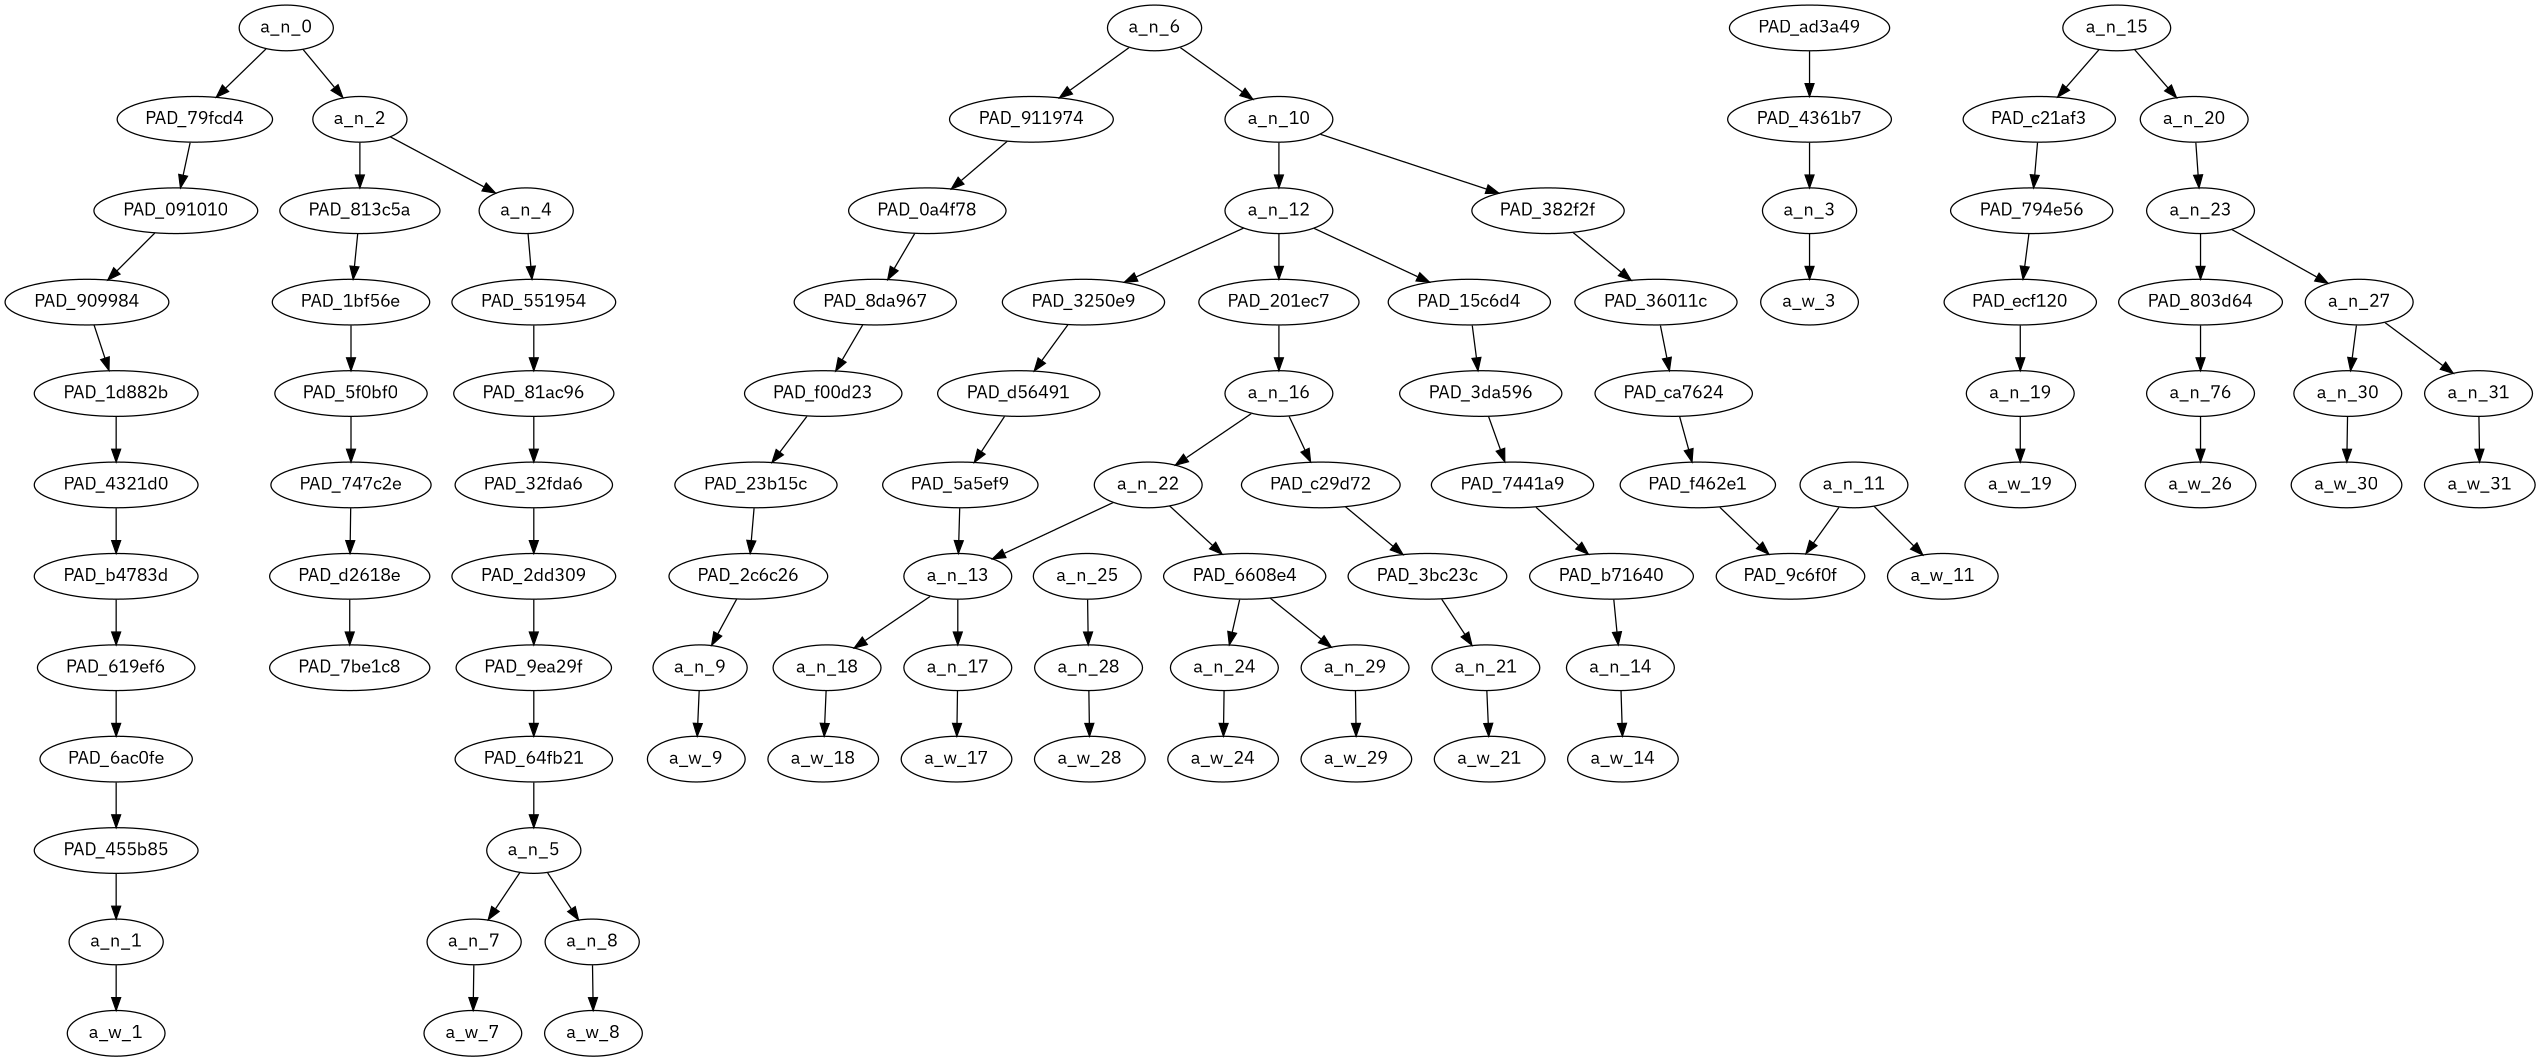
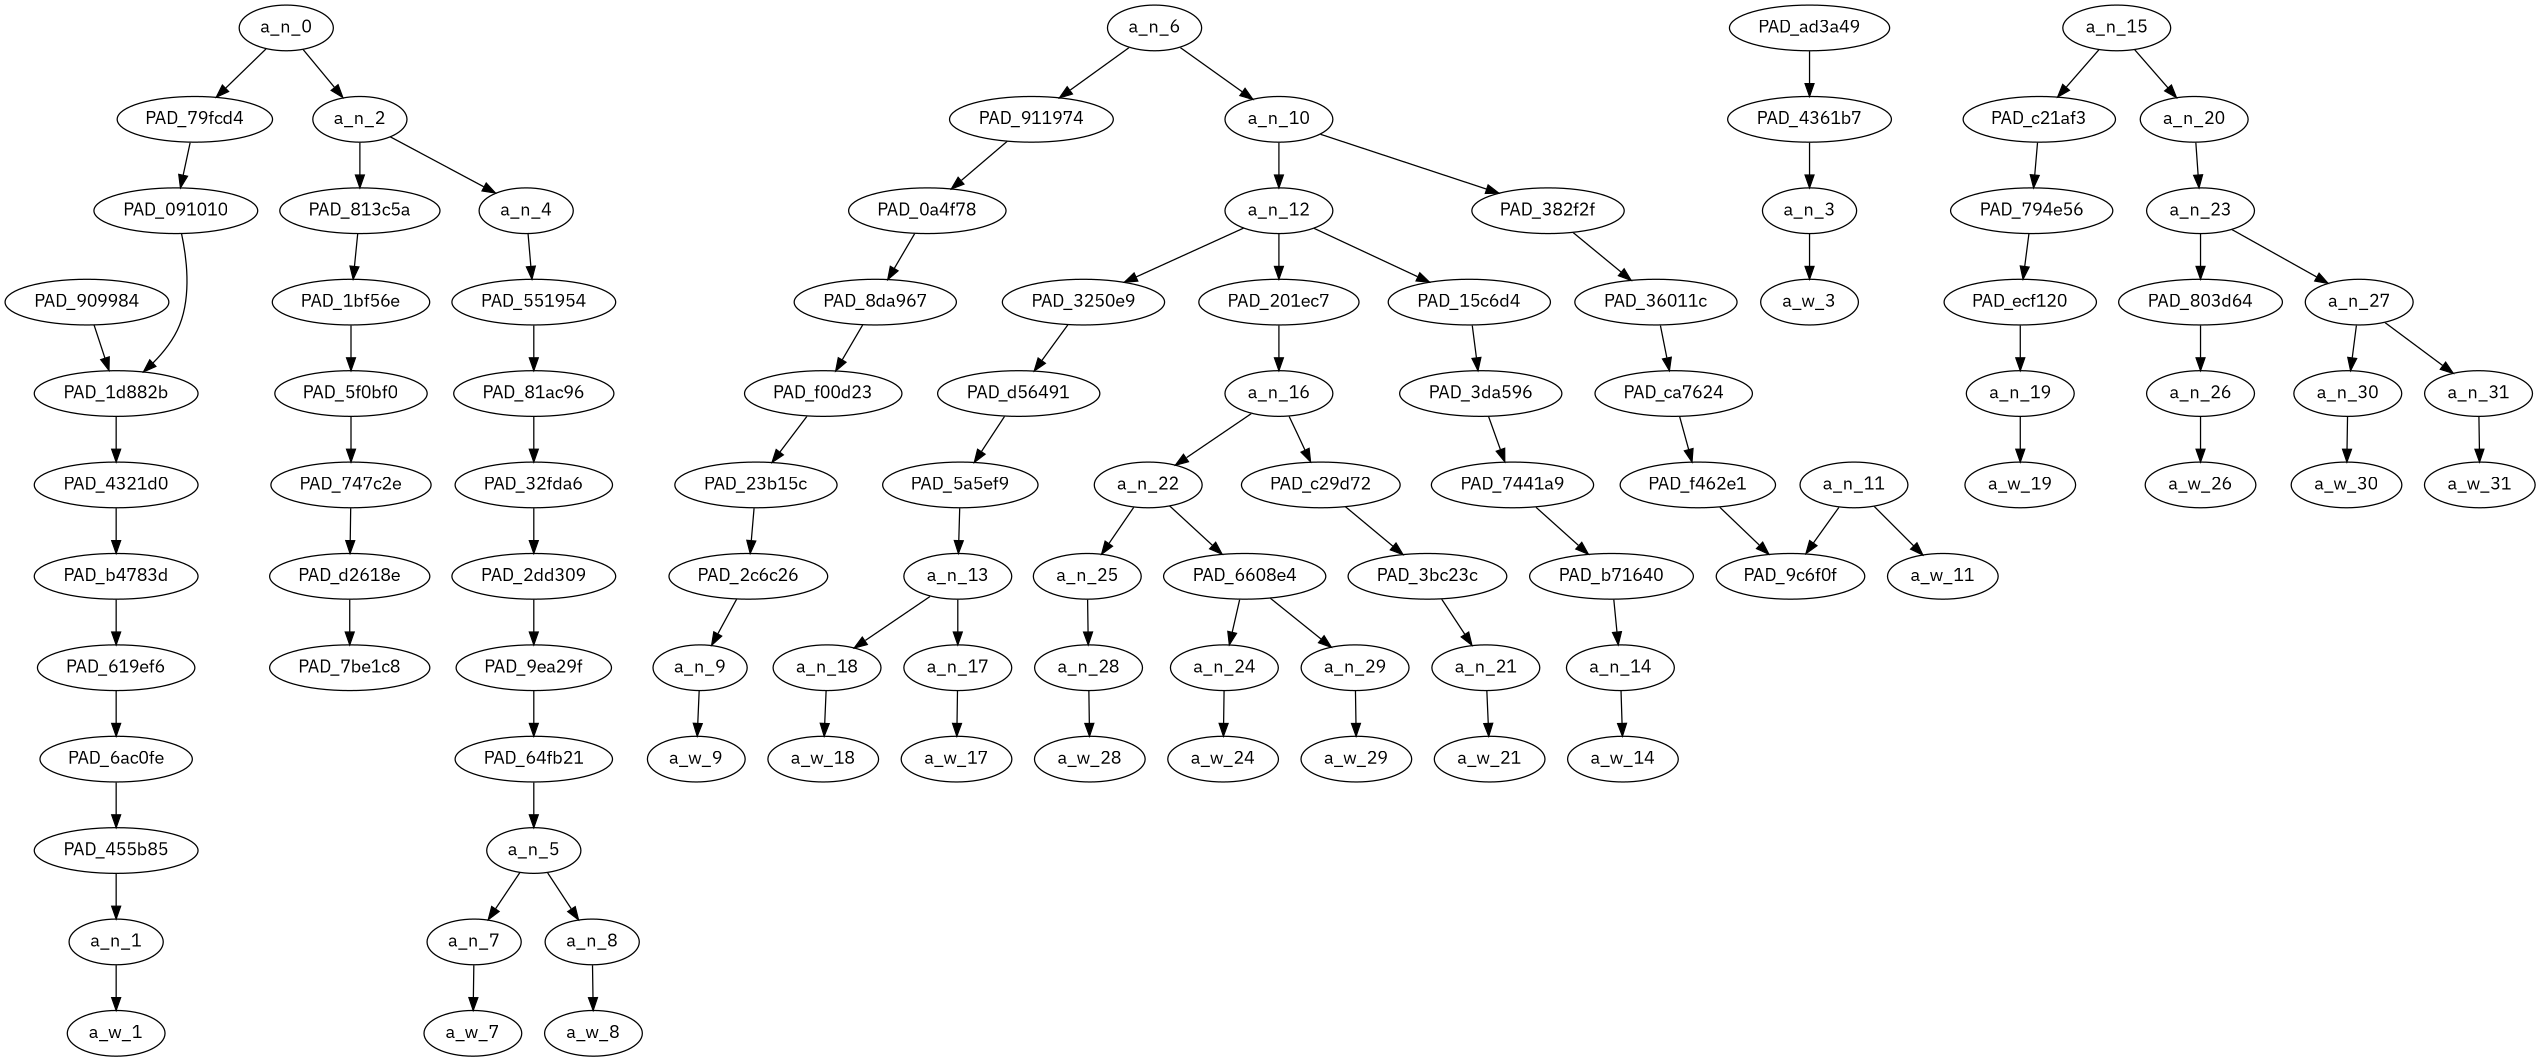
  strict digraph {
    fontname="IBM Plex Sans"
    node [div_dir=1 fontname="IBM Plex Sans" index=0 level=1 text_span="[0]" value=0.06253075]
    edge [fontname="IBM Plex Sans"]
    a_n_0 [level=11 text_span="[0, 1, 2, 3, 4, 5, 6, 7, 8, 9, 10, 11, 12, 13, 14, 15, 16]" value=0.99999999]
    PAD_79fcd4 [level=10]
    a_n_2 [index=1 level=10 text_span="[1, 2, 3, 4, 5, 6, 7, 8, 9, 10, 11, 12, 13, 14, 15, 16]" value=0.93711051]
    PAD_091010 [level=9]
    PAD_813c5a [index=1 level=9 text_span="[1]" value=0.21899452]
    a_n_4 [index=2 level=9 text_span="[2, 3, 4, 5, 6, 7, 8, 9, 10, 11, 12, 13, 14, 15, 16]" value=0.71777716]
    PAD_909984 [level=8]
    PAD_1bf56e [index=1 level=8 text_span="[1]" value=0.21899452]
    PAD_551954 [index=2 level=8 text_span="[2, 3]" value=0.10681322]
    PAD_1d882b [level=7]
    PAD_4321d0 [level=6]
    PAD_b4783d [level=5]
    PAD_619ef6 [level=4]
    PAD_6ac0fe [level=3]
    PAD_455b85 [level=2]
    a_n_1
    a_w_1 [div_dir=0 level=0 value="<user>"]
    PAD_5f0bf0 [index=1 level=7 text_span="[1]" value=0.21899452]
    PAD_81ac96 [index=2 level=7 text_span="[2, 3]" value=0.10681322]
    a_n_6 [index=3 level=8 text_span="[4, 5, 6, 7, 8, 9, 10, 11, 12, 13, 14, 15, 16]" value=0.61069445]
    PAD_911974 [index=3 level=7 text_span="[4]" value=0.04760223]
    a_n_10 [index=4 level=7 text_span="[5, 6, 7, 8, 9, 10, 11, 12, 13, 14, 15, 16]" value=0.56284230]
    PAD_747c2e [index=1 level=6 text_span="[1]" value=0.21899452]
    PAD_d2618e [index=1 level=5 text_span="[1]" value=0.21899452]
    PAD_7be1c8 [index=1 level=4 text_span="[1]" value=0.21899452]
    PAD_ad3a49 [index=1 level=3 text_span="[1]" value=0.21899452]
    PAD_4361b7 [index=1 level=2 text_span="[1]" value=0.21899452]
    a_n_3 [index=1 text_span="[1]" value=0.21899452]
    a_w_3 [div_dir=0 index=1 level=0 text_span="[1]" value=omitting]
    PAD_32fda6 [index=2 level=6 text_span="[2, 3]" value=0.10681322]
    PAD_0a4f78 [index=3 level=6 text_span="[4]" value=0.04760223]
    PAD_382f2f [div_dir=-1 index=4 level=6 text_span="[5]" value=0.04693545]
    a_n_12 [index=5 level=6 text_span="[6, 7, 8, 9, 10, 11, 12, 13, 14, 15, 16]" value=0.51569831]
    PAD_2dd309 [index=2 level=5 text_span="[2, 3]" value=0.10681322]
    PAD_9ea29f [index=2 level=4 text_span="[2, 3]" value=0.10681322]
    PAD_64fb21 [index=2 level=3 text_span="[2, 3]" value=0.10681322]
    a_n_5 [index=2 level=2 text_span="[2, 3]" value=0.10681322]
    a_n_7 [index=2 text_span="[2]" value=0.04861275]
    a_n_8 [index=3 text_span="[3]" value=0.05809962]
    a_w_7 [div_dir=0 index=2 level=0 text_span="[2]" value=the]
    a_w_8 [div_dir=0 index=3 level=0 text_span="[3]" value=part]
    PAD_8da967 [index=3 level=5 text_span="[4]" value=0.04760223]
    PAD_36011c [div_dir=-1 index=4 level=5 text_span="[5]" value=0.04693545]
    PAD_15c6d4 [index=6 level=5 text_span="[8]" value=0.04371740]
    PAD_3250e9 [index=5 level=5 text_span="[6, 7]" value=0.10498846]
    PAD_201ec7 [index=8 level=5 text_span="[13, 14, 15, 16]" value=0.19992323]
    PAD_f00d23 [index=3 level=4 text_span="[4]" value=0.04760223]
    PAD_23b15c [index=3 level=3 text_span="[4]" value=0.04760223]
    PAD_2c6c26 [index=3 level=2 text_span="[4]" value=0.04760223]
    a_n_9 [index=4 text_span="[4]" value=0.04760223]
    a_w_9 [div_dir=0 index=4 level=0 text_span="[4]" value=where]
    PAD_ca7624 [div_dir=-1 index=4 level=4 text_span="[5]" value=0.04693545]
    PAD_3da596 [index=6 level=4 text_span="[8]" value=0.04371740]
    PAD_d56491 [index=5 level=4 text_span="[6, 7]" value=0.10498846]
    a_n_15 [index=7 level=5 text_span="[9, 10, 11, 12]" value=0.16683381]
    PAD_c21af3 [index=7 level=4 text_span="[9]" value=0.04266065]
    a_n_20 [div_dir=-1 index=8 level=4 text_span="[10, 11, 12]" value=0.12417174]
    a_n_16 [index=9 level=4 text_span="[13, 14, 15, 16]" value=0.19992323]
    PAD_f462e1 [div_dir=-1 index=4 level=3 text_span="[5]" value=0.04693545]
    PAD_9c6f0f [div_dir=-1 index=4 level=2 text_span="[5]" value=0.04693545]
    a_n_11 [div_dir=-1 index=5 text_span="[5]" value=0.04693545]
    a_w_11 [div_dir=0 index=5 level=0 text_span="[5]" value=you]
    PAD_7441a9 [index=6 level=3 text_span="[8]" value=0.04371740]
    PAD_5a5ef9 [index=5 level=3 text_span="[6, 7]" value=0.10498846]
    PAD_794e56 [index=7 level=3 text_span="[9]" value=0.04266065]
    a_n_23 [div_dir=-1 index=8 level=3 text_span="[10, 11, 12]" value=0.12415544]
    PAD_c29d72 [index=9 level=3 text_span="[13]" value=0.04003467]
    a_n_22 [index=10 level=3 text_span="[14, 15, 16]" value=0.15963673]
    PAD_b71640 [index=6 level=2 text_span="[8]" value=0.04371740]
    a_n_14 [index=8 text_span="[8]" value=0.04371740]
    a_w_14 [div_dir=0 index=8 level=0 text_span="[8]" value=and]
    a_n_13 [index=5 level=2 text_span="[6, 7]" value=0.10498846]
    a_n_17 [div_dir=-1 index=6 text_span="[6]" value=0.05165134]
    a_n_18 [index=7 text_span="[7]" value=0.05331293]
    a_w_17 [div_dir=0 index=6 level=0 text_span="[6]" value=raped]
    a_w_18 [div_dir=0 index=7 level=0 text_span="[7]" value=someone]
    PAD_ecf120 [index=7 level=2 text_span="[9]" value=0.04266065]
    PAD_803d64 [index=8 level=2 text_span="[10]" value=0.03393735]
    a_n_27 [div_dir=-1 index=9 level=2 text_span="[11, 12]" value=0.09020180]
    a_n_19 [index=9 text_span="[9]" value=0.04266065]
    a_w_19 [div_dir=0 index=9 level=0 text_span="[9]" value=threatened]
-   a_n_26 [index=10 text_span="[10]" value=0.03393735 label=a_n_76]
+   a_n_26 [index=10 text_span="[10]" value=0.03393735]
    a_n_30 [div_dir=-1 index=11 text_span="[11]" value=0.05186201]
    a_n_31 [index=12 text_span="[12]" value=0.03822464]
    a_w_26 [div_dir=0 index=10 level=0 text_span="[10]" value=to]
    a_w_30 [div_dir=0 index=11 level=0 text_span="[11]" value=kill]
    a_w_31 [div_dir=0 index=12 level=0 text_span="[12]" value=yourself]
    PAD_3bc23c [index=10 level=2 text_span="[13]" value=0.04003467]
    PAD_6608e4 [index=11 level=2 text_span="[14]" value=0.04279077]
    a_n_25 [index=12 level=2 text_span="[15, 16]" value=0.11663935]
    a_n_21 [index=13 text_span="[13]" value=0.04003467]
    a_n_24 [index=14 text_span="[14]" value=0.04279077]
    a_n_29 [index=16 text_span="[16]" value=0.06054982]
    a_n_28 [div_dir=-1 index=15 text_span="[15]" value=0.05603440]
    a_w_21 [div_dir=0 index=13 level=0 text_span="[13]" value=if]
    a_w_24 [div_dir=0 index=14 level=0 text_span="[14]" value=they]
    a_w_28 [div_dir=0 index=15 level=0 text_span="[15]" value=left]
    a_w_29 [div_dir=0 index=16 level=0 text_span="[16]" value=you1]
    a_n_0 -> PAD_79fcd4
    a_n_0 -> a_n_2
    PAD_79fcd4 -> PAD_091010
    a_n_2 -> PAD_813c5a
    a_n_2 -> a_n_4
-   PAD_091010 -> PAD_909984
+   PAD_091010 -> PAD_1d882b
    PAD_813c5a -> PAD_1bf56e
    a_n_4 -> PAD_551954
    PAD_909984 -> PAD_1d882b
    PAD_1bf56e -> PAD_5f0bf0
    PAD_551954 -> PAD_81ac96
    PAD_1d882b -> PAD_4321d0
    PAD_4321d0 -> PAD_b4783d
    PAD_b4783d -> PAD_619ef6
    PAD_619ef6 -> PAD_6ac0fe
    PAD_6ac0fe -> PAD_455b85
    PAD_455b85 -> a_n_1
    a_n_1 -> a_w_1
    PAD_5f0bf0 -> PAD_747c2e
    PAD_81ac96 -> PAD_32fda6
    a_n_6 -> PAD_911974
    a_n_6 -> a_n_10
    PAD_911974 -> PAD_0a4f78
    a_n_10 -> PAD_382f2f
    a_n_10 -> a_n_12
    PAD_747c2e -> PAD_d2618e
    PAD_d2618e -> PAD_7be1c8
    PAD_ad3a49 -> PAD_4361b7
    PAD_4361b7 -> a_n_3
    a_n_3 -> a_w_3
    PAD_32fda6 -> PAD_2dd309
    PAD_0a4f78 -> PAD_8da967
    PAD_382f2f -> PAD_36011c
    a_n_12 -> PAD_15c6d4
    a_n_12 -> PAD_3250e9
    a_n_12 -> PAD_201ec7
    PAD_2dd309 -> PAD_9ea29f
    PAD_9ea29f -> PAD_64fb21
    PAD_64fb21 -> a_n_5
    a_n_5 -> a_n_7
    a_n_5 -> a_n_8
    a_n_7 -> a_w_7
    a_n_8 -> a_w_8
    PAD_8da967 -> PAD_f00d23
    PAD_36011c -> PAD_ca7624
    PAD_15c6d4 -> PAD_3da596
    PAD_3250e9 -> PAD_d56491
    PAD_201ec7 -> a_n_16
    PAD_f00d23 -> PAD_23b15c
    PAD_23b15c -> PAD_2c6c26
    PAD_2c6c26 -> a_n_9
    a_n_9 -> a_w_9
    PAD_ca7624 -> PAD_f462e1
    PAD_3da596 -> PAD_7441a9
    PAD_d56491 -> PAD_5a5ef9
    a_n_15 -> PAD_c21af3
    a_n_15 -> a_n_20
    PAD_c21af3 -> PAD_794e56
    a_n_20 -> a_n_23
    a_n_16 -> PAD_c29d72
    a_n_16 -> a_n_22
    PAD_f462e1 -> PAD_9c6f0f
    a_n_11 -> PAD_9c6f0f
    a_n_11 -> a_w_11
    PAD_7441a9 -> PAD_b71640
    PAD_5a5ef9 -> a_n_13
    PAD_794e56 -> PAD_ecf120
    a_n_23 -> PAD_803d64
    a_n_23 -> a_n_27
    PAD_c29d72 -> PAD_3bc23c
    a_n_22 -> PAD_6608e4
-   a_n_22 -> a_n_13
+   a_n_22 -> a_n_25
    PAD_b71640 -> a_n_14
    a_n_14 -> a_w_14
    a_n_13 -> a_n_17
    a_n_13 -> a_n_18
    a_n_17 -> a_w_17
    a_n_18 -> a_w_18
    PAD_ecf120 -> a_n_19
    PAD_803d64 -> a_n_26
    a_n_27 -> a_n_30
    a_n_27 -> a_n_31
    a_n_19 -> a_w_19
    a_n_26 -> a_w_26
    a_n_30 -> a_w_30
    a_n_31 -> a_w_31
    PAD_3bc23c -> a_n_21
    PAD_6608e4 -> a_n_24
    PAD_6608e4 -> a_n_29
    a_n_25 -> a_n_28
    a_n_21 -> a_w_21
    a_n_24 -> a_w_24
    a_n_29 -> a_w_29
    a_n_28 -> a_w_28
  }
